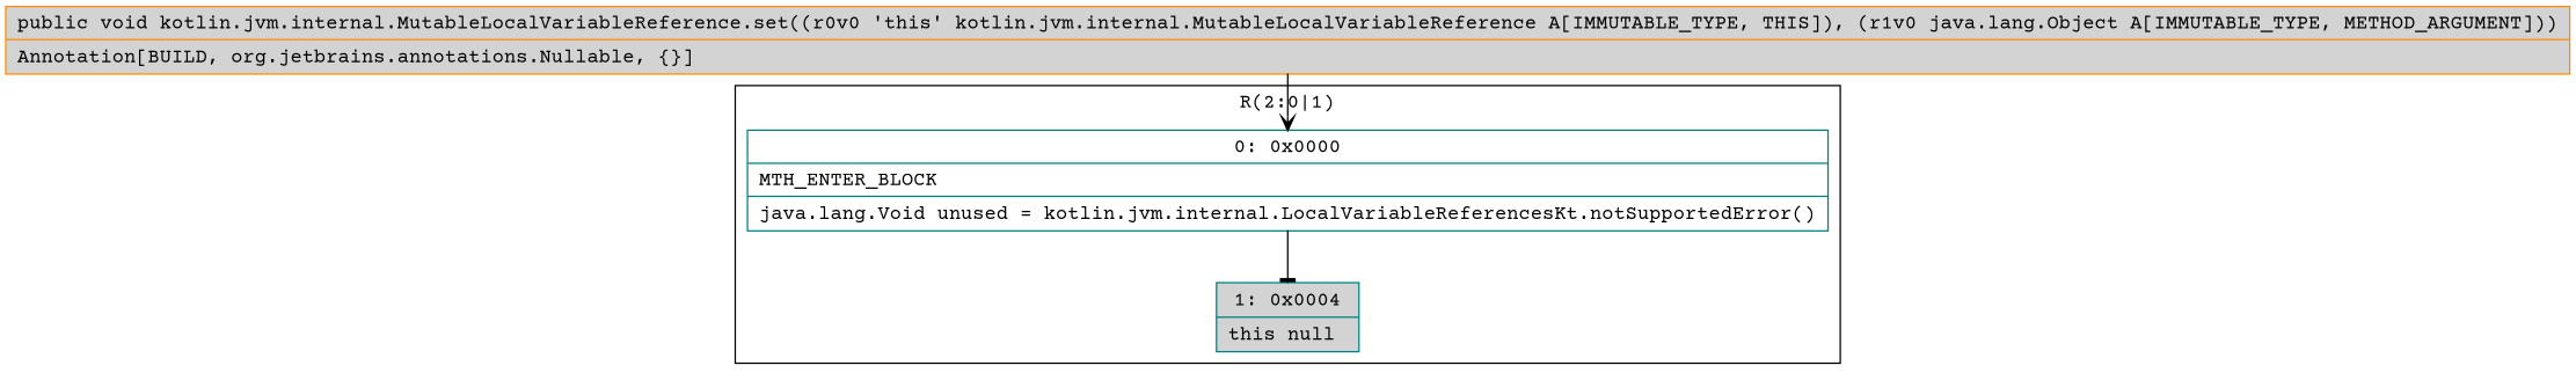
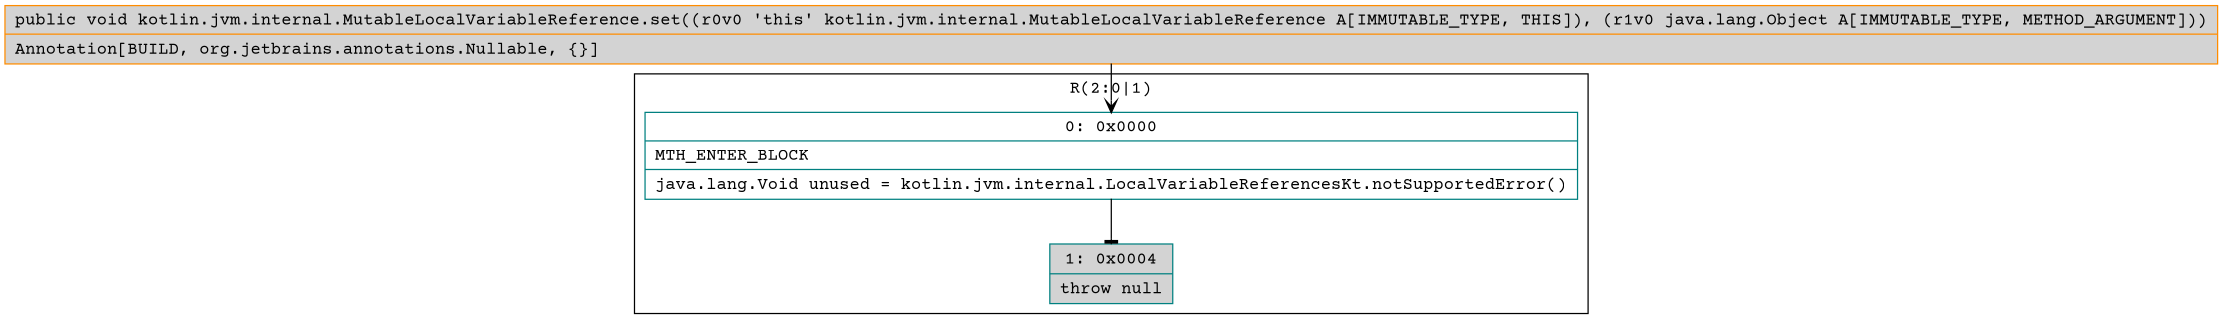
  digraph {
    fontname="Courier Prime"
    node [color=teal shape=record style=filled fillcolor=lightgrey fontname="Courier Prime"]
    edge [fontname="Courier Prime"]
    n1 [label="{0\:\ 0x0000|MTH_ENTER_BLOCK\l|java.lang.Void unused = kotlin.jvm.internal.LocalVariableReferencesKt.notSupportedError()\l}" fillcolor=white]
-   n2 [label="{1\:\ 0x0004|this null\l}"]
+   n2 [label="{1\:\ 0x0004|throw null\l}"]
    n3 [label="{public void kotlin.jvm.internal.MutableLocalVariableReference.set((r0v0 'this' kotlin.jvm.internal.MutableLocalVariableReference A[IMMUTABLE_TYPE, THIS]), (r1v0 java.lang.Object A[IMMUTABLE_TYPE, METHOD_ARGUMENT]))  | Annotation[BUILD, org.jetbrains.annotations.Nullable, \{\}]\l}" color=darkorange]
    subgraph cluster_1 {
      label="R(2:0|1)"
      n1
      n2
    }
    n1 -> n2 [arrowhead=tee]
    n3 -> n1 [arrowhead=vee]
  }
